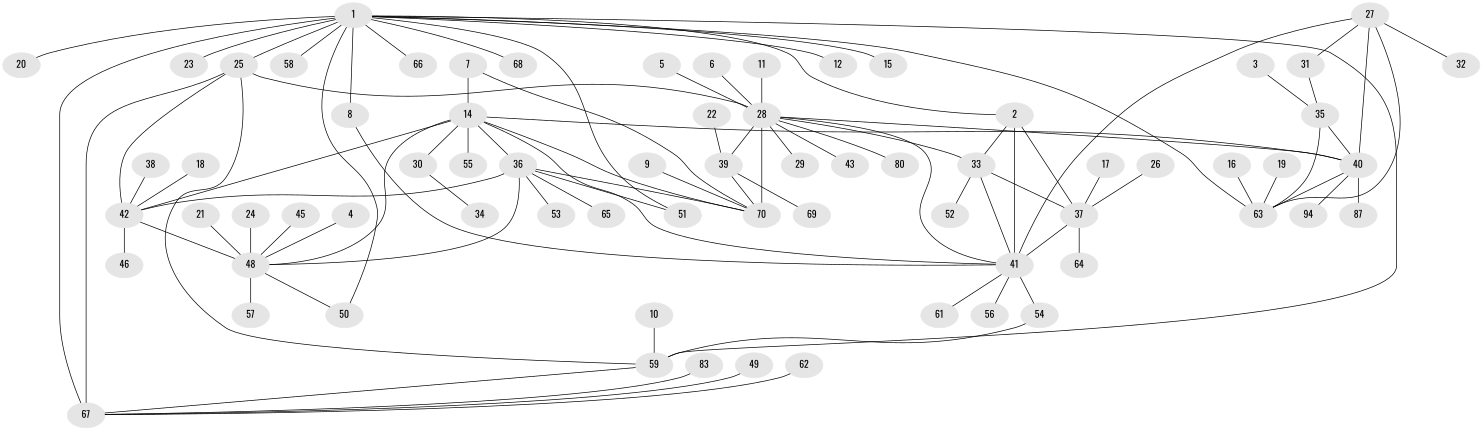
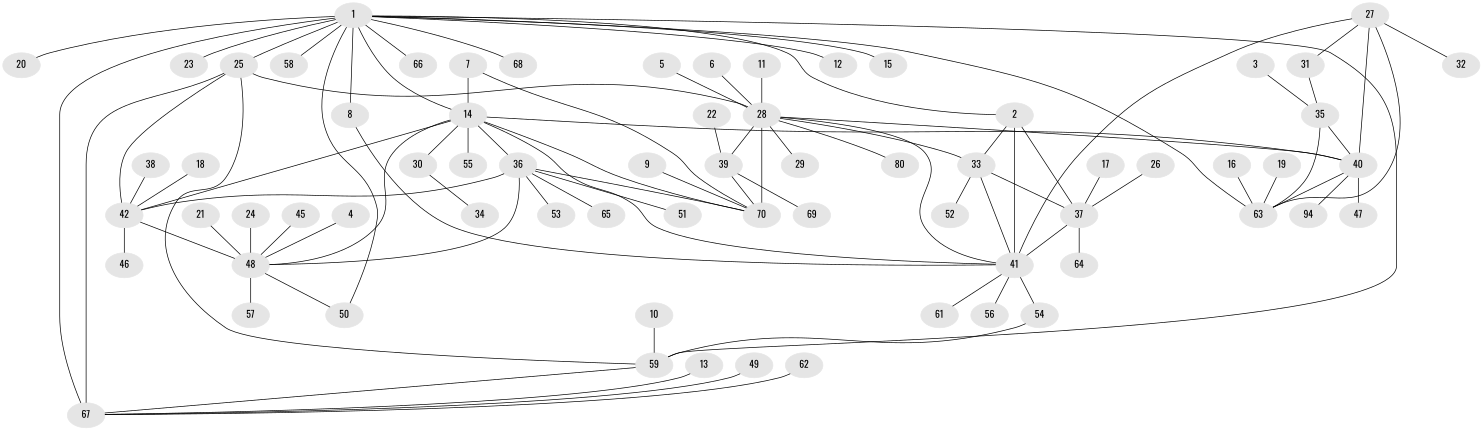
  graph {
    fontname=Oswald
    node [color=gray90 fontname=Oswald style=filled]
    edge [fontname=Oswald weight=1.0]
    1
    2
    8
    12
    14
    15
    20
    23
    25
    58
    59
    63
    66
    67
    68
    50
    33
    37
    41
    48
    70
    30
    36
    40
    42
    55
    28
    57
    52
    64
    54
    56
    61
    3
    35
    4
    5
    39
    29
-   43
    n41 [label=80]
    6
    7
    9
    10
    11
-   13 [label=83]
+   13
    34
    51
    53
    65
    n52 [label=94]
-   47 [label=87]
+   47
    46
    16
    17
    18
    19
    21
    22
    69
    24
    26
    27
    32
    31
    38
    45
    49
    62
    1 -- 2
    1 -- 8
    1 -- 12
-   1 -- 51
+   1 -- 14
    1 -- 15
    1 -- 20
    1 -- 23
    1 -- 25 [weight=4.0]
    1 -- 58
    1 -- 59 [weight=4.0]
    1 -- 63
    1 -- 66
    1 -- 67 [weight=4.0]
    1 -- 68
    1 -- 50
    2 -- 33
    2 -- 37
    2 -- 41 [weight=4.0]
    8 -- 41
    14 -- 41
    14 -- 48
    14 -- 70
    14 -- 30
    14 -- 36
    14 -- 40 [weight=3.0]
    14 -- 42 [weight=4.0]
    14 -- 55
    25 -- 59
    25 -- 67
    25 -- 42
    25 -- 28
    59 -- 67
    33 -- 37
    33 -- 41 [weight=4.0]
    33 -- 52
    37 -- 41 [weight=4.0]
    37 -- 64
    41 -- 54
    41 -- 56
    41 -- 61
    48 -- 50
    48 -- 57
    30 -- 34
    36 -- 48
    36 -- 70
    36 -- 42 [weight=4.0]
    36 -- 51
    36 -- 53
    36 -- 65
    40 -- 63 [weight=2.0]
    40 -- n52
    40 -- 47
    42 -- 48 [weight=4.0]
    42 -- 46
    28 -- 33
    28 -- 41
    28 -- 70 [weight=8.0]
    28 -- 40
    28 -- 39 [weight=4.0]
    28 -- 29
-   28 -- 43
    28 -- n41
    54 -- 59
    3 -- 35
    35 -- 63
    35 -- 40 [weight=2.0]
    4 -- 48
    5 -- 28
    39 -- 70 [weight=2.0]
    39 -- 69
    6 -- 28
    7 -- 14
    7 -- 70
    9 -- 70
    10 -- 59
    11 -- 28
    13 -- 67
    16 -- 63
    17 -- 37
    18 -- 42
    19 -- 63
    21 -- 48
    22 -- 39
    24 -- 48
    26 -- 37
    27 -- 63 [weight=3.0]
    27 -- 41
    27 -- 40 [weight=6.0]
    27 -- 32
    27 -- 31 [weight=3.0]
    31 -- 35
    38 -- 42
    45 -- 48
    49 -- 67
    62 -- 67
  }
